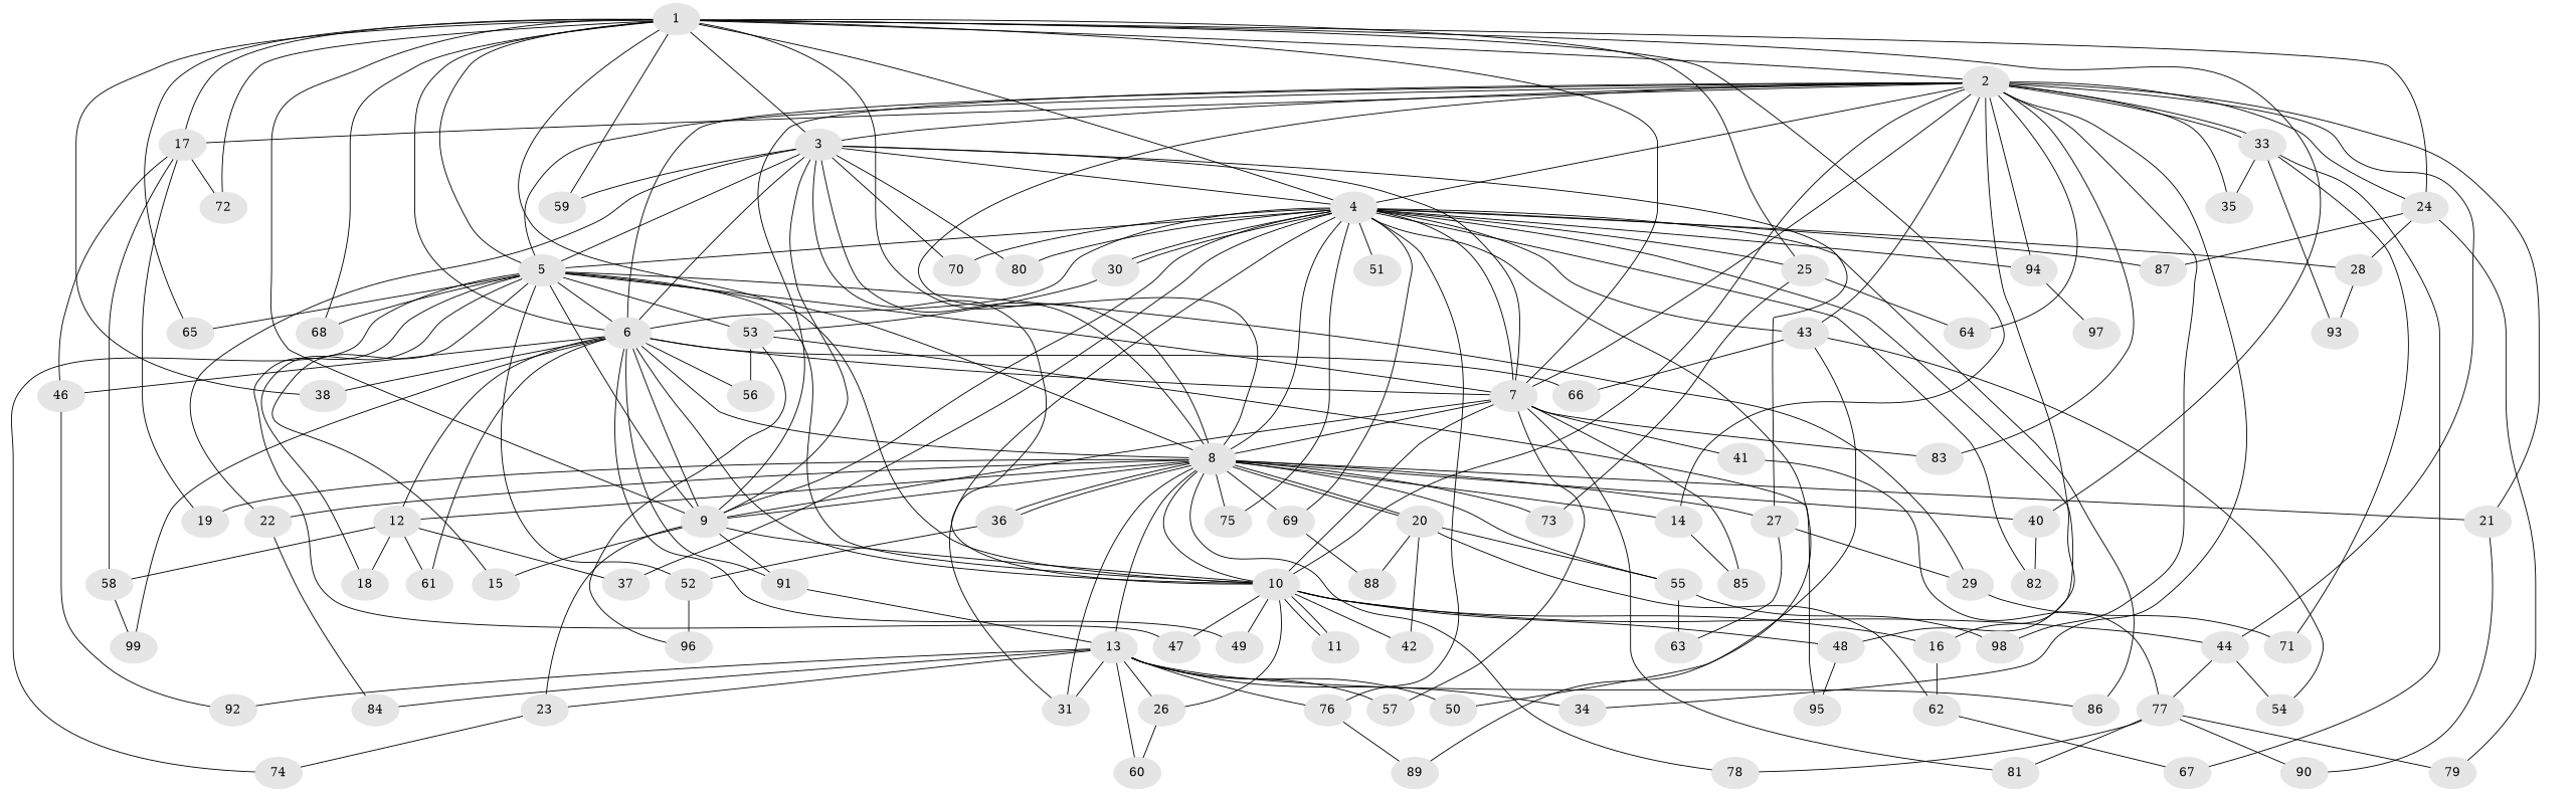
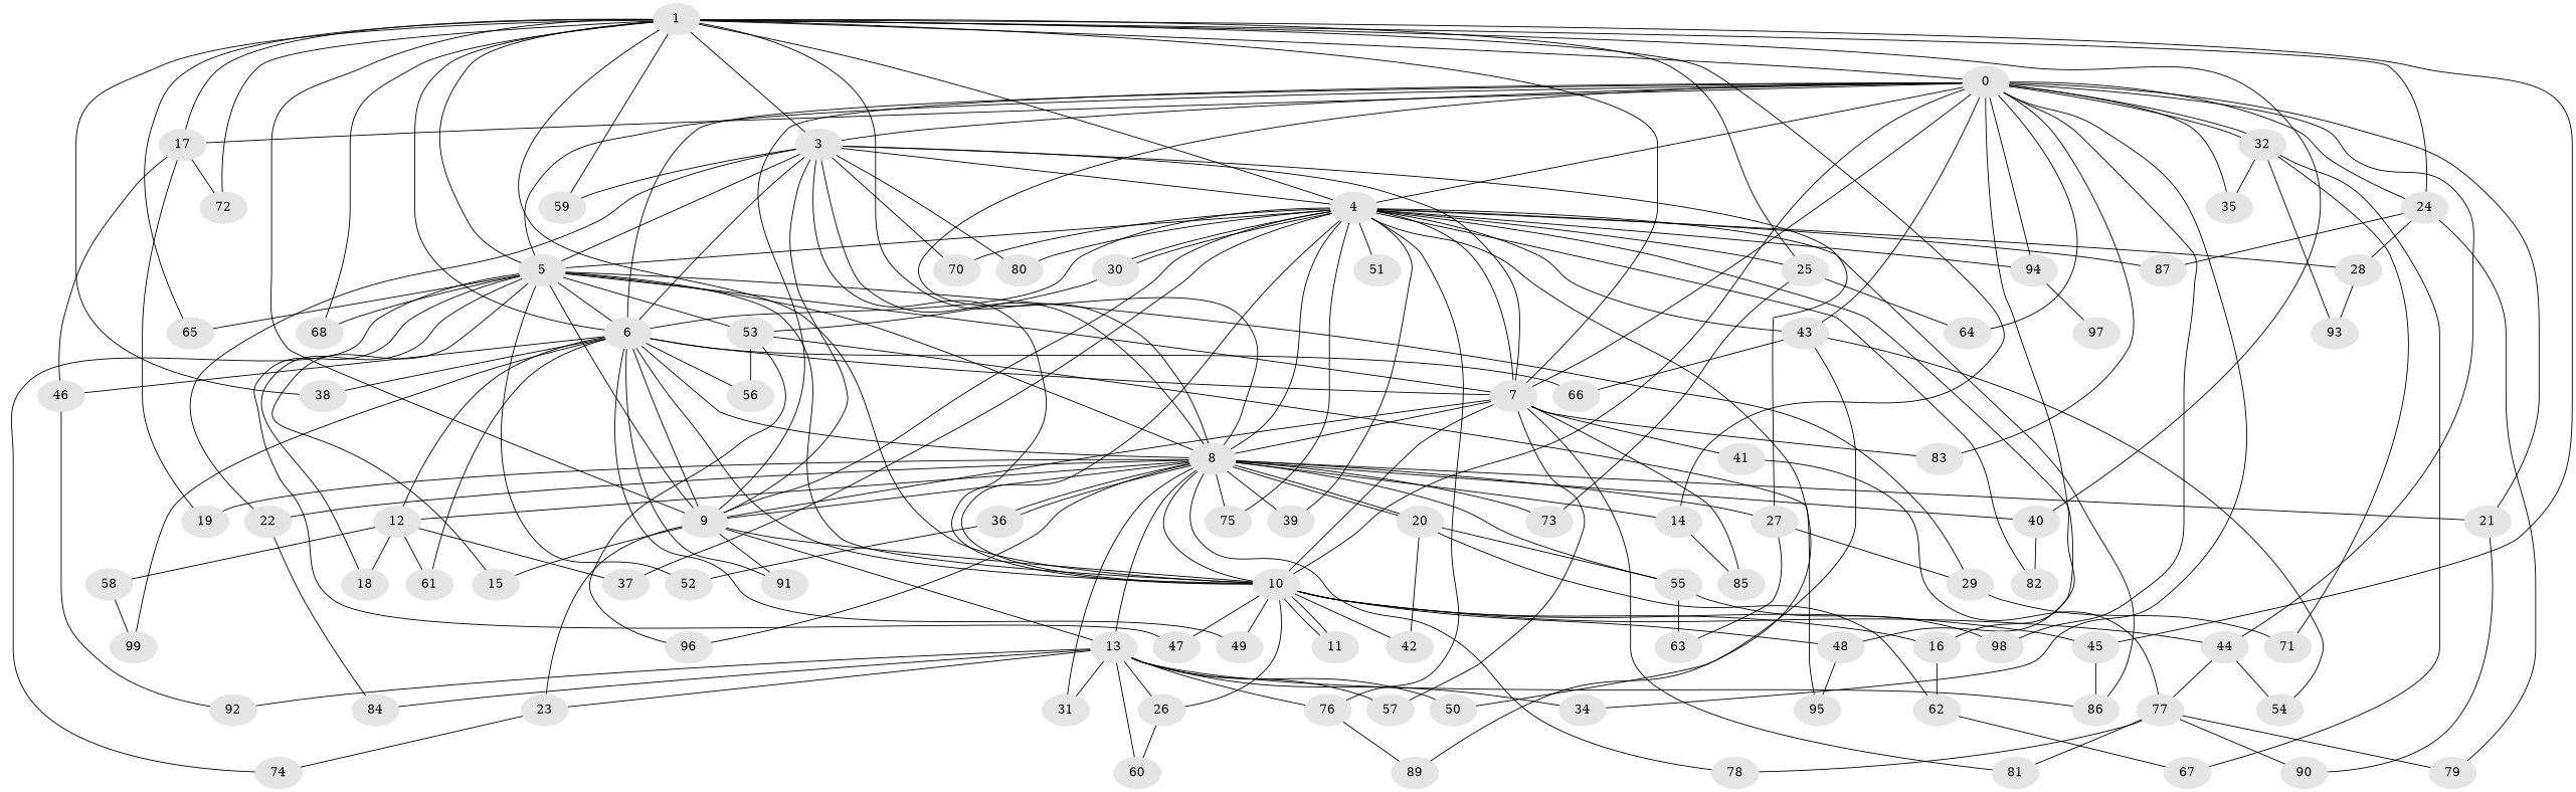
  graph {
    node [color=gray90 style=filled]
    1
-   2
+   2 [label=0]
    3
    4
    5
    6
    7
    8
    9
    10
    14
    17
    24
    25
    38
    40
+   45
    59
    65
    68
    72
    21
-   33
+   33 [label=32]
    34
    35
    43
    44
    48
    64
    83
    94
    98
    22
    27
    70
    80
    51
    16
    28
    30
    37
-   39 [label=69]
+   39
    75
    76
    82
    86
    87
    89
    15
    18
    29
    47
    52
    53
    74
    12
    46
    49
    56
    61
    66
    n62 [label=99]
    91
    41
    57
    81
    85
    13
    19
    20
    31
    36
    55
    73
    78
    96
    23
    11
    26
    42
    58
    79
    90
    93
    71
    67
    50
    54
    77
    95
    97
    84
    63
    62
-   88
    92
    60
    1 -- 2
    1 -- 3
    1 -- 4
    1 -- 5
    1 -- 6
    1 -- 7
    1 -- 8
    1 -- 9
    1 -- 10
    1 -- 14
    1 -- 17
    1 -- 24
    1 -- 25
    1 -- 38
    1 -- 40
+   1 -- 45
    1 -- 59
    1 -- 65
    1 -- 68
    1 -- 72
    2 -- 3
    2 -- 4
    2 -- 5
    2 -- 6
    2 -- 7
    2 -- 8
    2 -- 9
    2 -- 10
    2 -- 17
    2 -- 24
    2 -- 21
    2 -- 33
    2 -- 33
    2 -- 34
    2 -- 35
    2 -- 43
    2 -- 44
    2 -- 48
    2 -- 64
    2 -- 83
    2 -- 94
    2 -- 98
    3 -- 4
    3 -- 5
    3 -- 6
    3 -- 7
    3 -- 8
    3 -- 9
    3 -- 10
    3 -- 59
    3 -- 22
    3 -- 27
    3 -- 70
    3 -- 80
    4 -- 5
    4 -- 6
    4 -- 7
    4 -- 8
    4 -- 9
-   4 -- 31
+   4 -- 10
    4 -- 25
    4 -- 43
    4 -- 94
    4 -- 70
    4 -- 80
    4 -- 51
    4 -- 16
    4 -- 28
    4 -- 30
    4 -- 30
    4 -- 37
    4 -- 39
    4 -- 75
    4 -- 76
    4 -- 82
    4 -- 86
    4 -- 87
    4 -- 89
    5 -- 6
    5 -- 7
    5 -- 8
    5 -- 9
    5 -- 10
    5 -- 65
    5 -- 68
    5 -- 15
    5 -- 18
    5 -- 29
    5 -- 47
    5 -- 52
    5 -- 53
    5 -- 74
    6 -- 7
    6 -- 8
    6 -- 9
    6 -- 10
    6 -- 38
    6 -- 12
    6 -- 46
    6 -- 49
    6 -- 56
    6 -- 61
    6 -- 66
    6 -- n62
    6 -- 91
    7 -- 8
    7 -- 9
    7 -- 10
    7 -- 83
    7 -- 41
    7 -- 57
    7 -- 81
    7 -- 85
    8 -- 9
    8 -- 10
    8 -- 14
    8 -- 40
    8 -- 21
    8 -- 22
    8 -- 27
    8 -- 39
    8 -- 75
    8 -- 12
    8 -- 13
    8 -- 19
    8 -- 20
    8 -- 20
    8 -- 31
    8 -- 36
    8 -- 36
    8 -- 55
    8 -- 73
    8 -- 78
-   52 -- 96
+   8 -- 96
    9 -- 10
    9 -- 15
    9 -- 91
-   91 -- 13
+   9 -- 13
    9 -- 23
+   10 -- 45
    10 -- 44
    10 -- 48
    10 -- 16
    10 -- 47
    10 -- 49
    10 -- 11
    10 -- 11
    10 -- 26
    10 -- 42
    14 -- 85
    17 -- 72
    17 -- 46
    17 -- 19
-   17 -- 58
    24 -- 28
    24 -- 87
    24 -- 79
    25 -- 64
    25 -- 73
    40 -- 82
+   45 -- 86
    21 -- 90
    33 -- 35
    33 -- 93
    33 -- 71
    33 -- 67
    43 -- 66
    43 -- 50
    43 -- 54
    44 -- 54
    44 -- 77
    48 -- 95
    94 -- 97
    22 -- 84
    27 -- 29
    27 -- 63
    16 -- 62
    28 -- 93
    30 -- 53
-   39 -- 88
    76 -- 89
    29 -- 71
    53 -- 56
    53 -- 96
    53 -- 95
    12 -- 37
    12 -- 18
    12 -- 61
    12 -- 58
    46 -- 92
    41 -- 77
    13 -- 34
    13 -- 76
    13 -- 86
    13 -- 57
    13 -- 31
    13 -- 23
    13 -- 26
    13 -- 50
    13 -- 84
    13 -- 92
    13 -- 60
    20 -- 55
    20 -- 42
    20 -- 62
-   20 -- 88
    36 -- 52
    55 -- 98
    55 -- 63
    23 -- 74
    26 -- 60
    58 -- n62
    77 -- 81
    77 -- 78
    77 -- 79
    77 -- 90
    62 -- 67
  }
